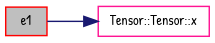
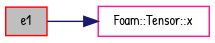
  digraph {
    rankdir=LR
    fontname="Patrick Hand"
    node [fontname="Patrick Hand" fontsize=10 shape=record]
    n1 [color=red fillcolor=grey75 fontcolor=black height=0.2 label=e1 style=filled width=0.4]
-   n2 [color=deeppink height=0.2 label="Tensor::Tensor::x" width=0.4]
+   n2 [color=deeppink height=0.2 label="Foam::Tensor::x" width=0.4]
    n1 -> n2 [color=midnightblue fontname="Patrick Hand" fontsize=10 labelfontname=Helvetica labelfontsize=10 style=solid]
  }
